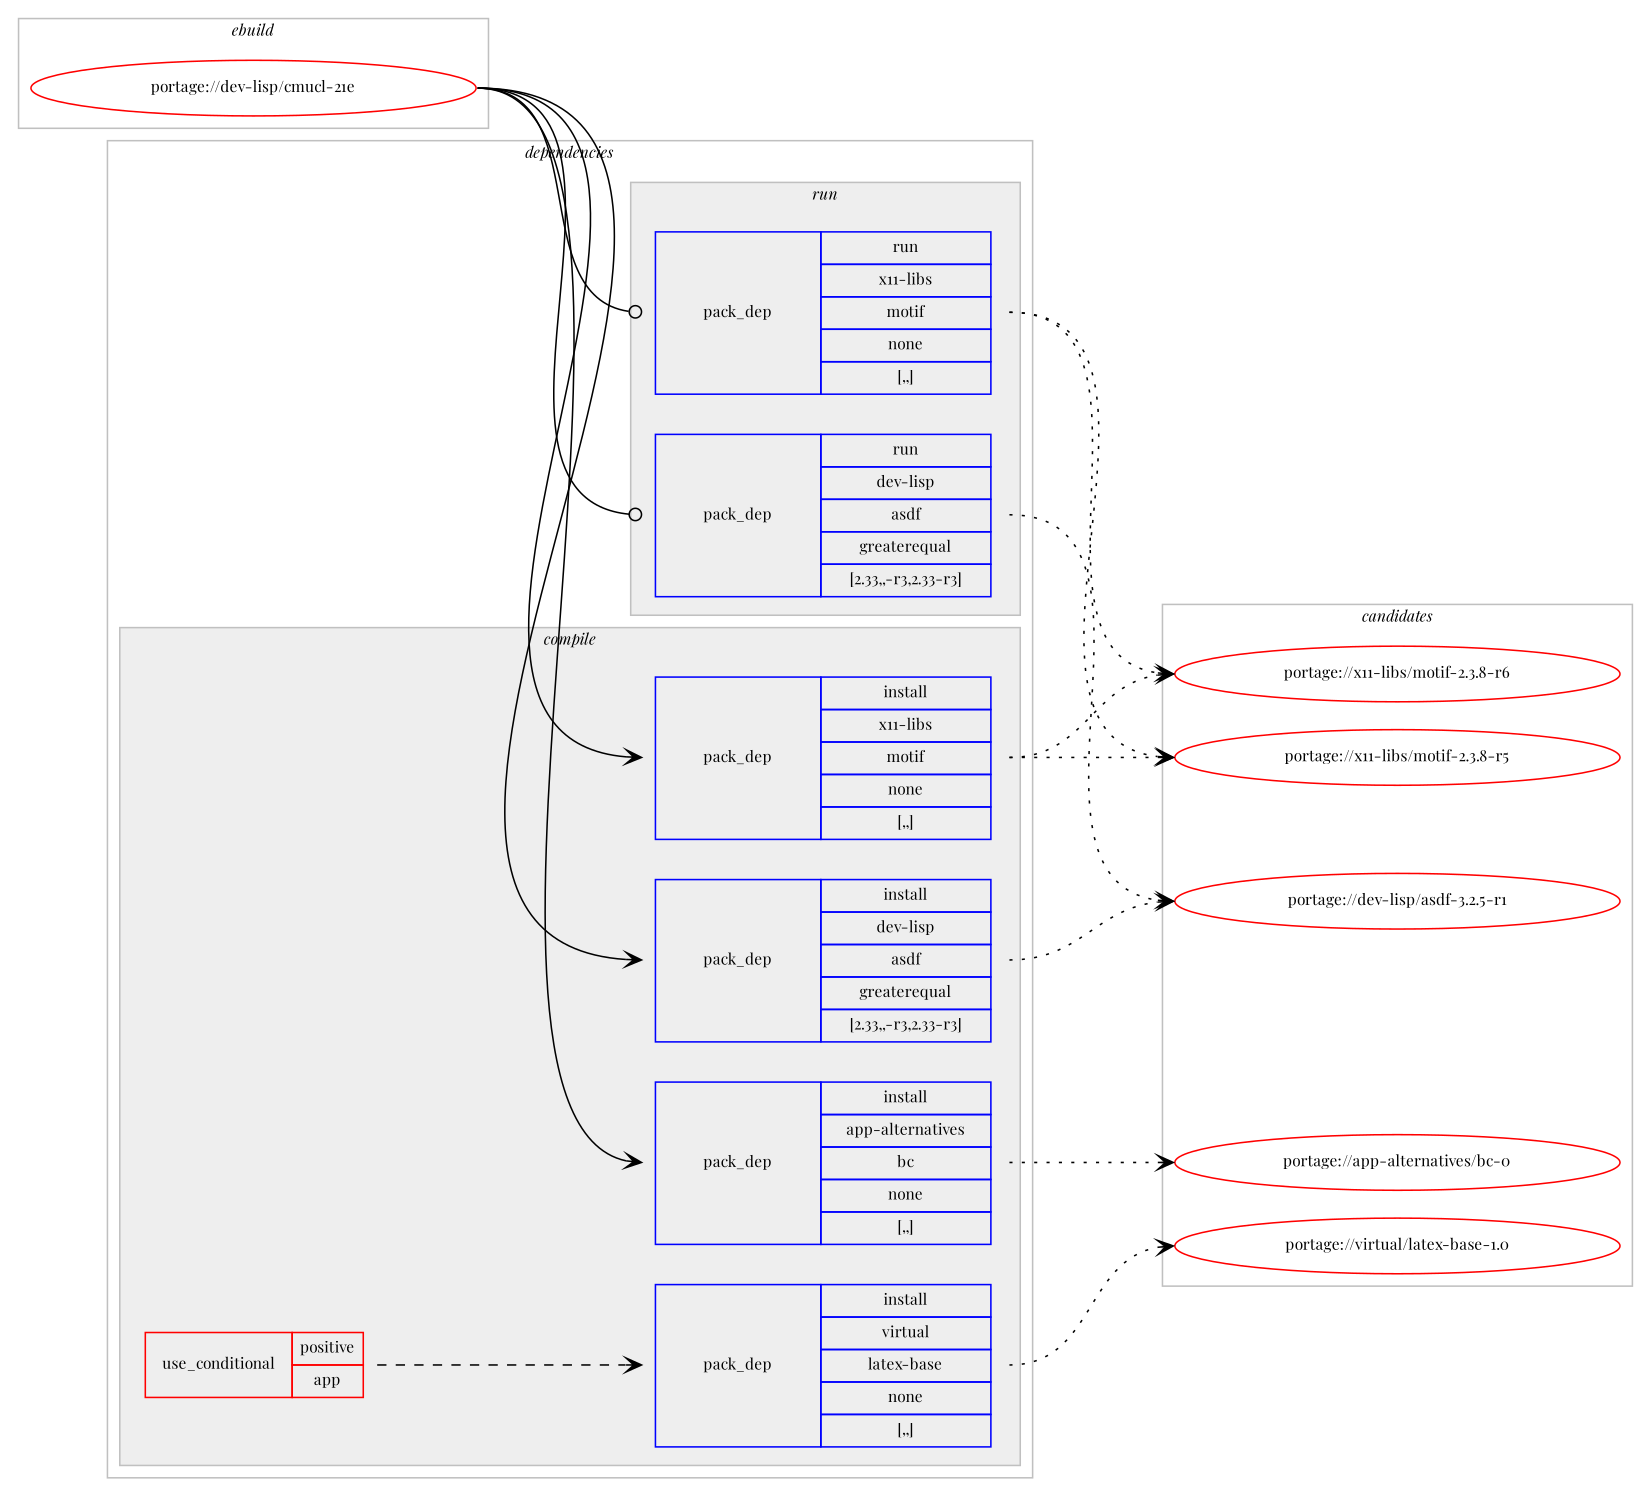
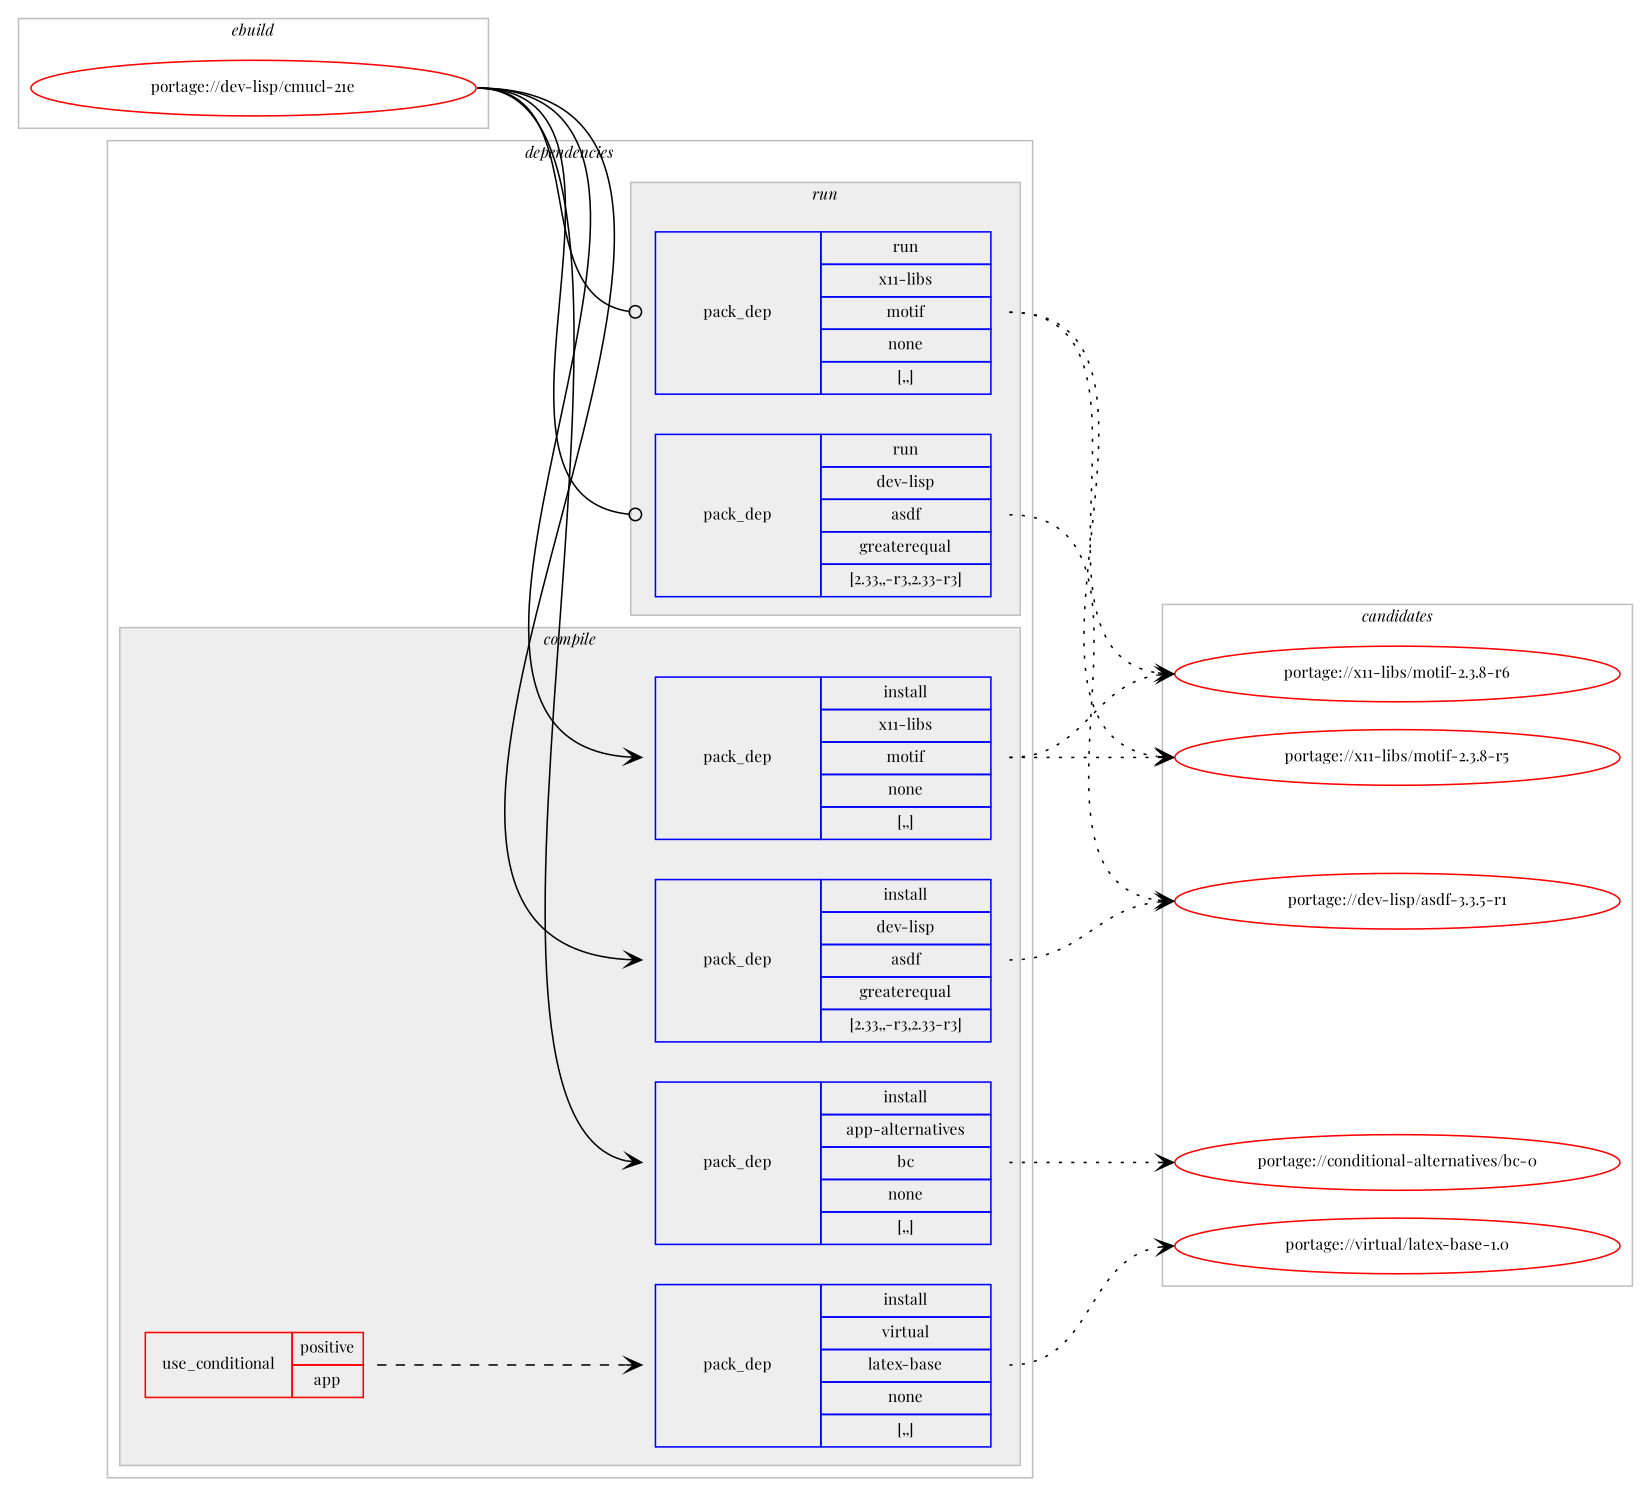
  digraph {
    compound=true
    concentrate=true
    fontname="Playfair Display"
    fontsize=10
    newrank=true
    rankdir=LR
    ranksep=1.5
    node [color=red fontname="Playfair Display" fontsize=10 shape=none]
    edge [arrowhead=vee fontname="Playfair Display" headport=w style=dotted tailport=e weight=100]
    n1 [label="portage://dev-lisp/cmucl-21e" width=4 shape=""]
    n2 [color=blue label=<<TABLE BORDER="0" CELLBORDER="1" CELLSPACING="0" CELLPADDING="4" WIDTH="220"><TR><TD ROWSPAN="6" CELLPADDING="30">pack_dep</TD></TR><TR><TD WIDTH="110">install</TD></TR><TR><TD>virtual</TD></TR><TR><TD>latex-base</TD></TR><TR><TD>none</TD></TR><TR><TD>[,,]</TD></TR></TABLE>>]
    n3 [label=<<TABLE BORDER="0" CELLBORDER="1" CELLSPACING="0" CELLPADDING="4"><TR><TD ROWSPAN="3" CELLPADDING="10">use_conditional</TD></TR><TR><TD>positive</TD></TR><TR><TD>app</TD></TR></TABLE>>]
    n4 [color=blue label=<<TABLE BORDER="0" CELLBORDER="1" CELLSPACING="0" CELLPADDING="4" WIDTH="220"><TR><TD ROWSPAN="6" CELLPADDING="30">pack_dep</TD></TR><TR><TD WIDTH="110">install</TD></TR><TR><TD>app-alternatives</TD></TR><TR><TD>bc</TD></TR><TR><TD>none</TD></TR><TR><TD>[,,]</TD></TR></TABLE>>]
    n5 [color=blue label=<<TABLE BORDER="0" CELLBORDER="1" CELLSPACING="0" CELLPADDING="4" WIDTH="220"><TR><TD ROWSPAN="6" CELLPADDING="30">pack_dep</TD></TR><TR><TD WIDTH="110">install</TD></TR><TR><TD>dev-lisp</TD></TR><TR><TD>asdf</TD></TR><TR><TD>greaterequal</TD></TR><TR><TD>[2.33,,-r3,2.33-r3]</TD></TR></TABLE>>]
    n6 [color=blue label=<<TABLE BORDER="0" CELLBORDER="1" CELLSPACING="0" CELLPADDING="4" WIDTH="220"><TR><TD ROWSPAN="6" CELLPADDING="30">pack_dep</TD></TR><TR><TD WIDTH="110">install</TD></TR><TR><TD>x11-libs</TD></TR><TR><TD>motif</TD></TR><TR><TD>none</TD></TR><TR><TD>[,,]</TD></TR></TABLE>>]
    n7 [color=blue label=<<TABLE BORDER="0" CELLBORDER="1" CELLSPACING="0" CELLPADDING="4" WIDTH="220"><TR><TD ROWSPAN="6" CELLPADDING="30">pack_dep</TD></TR><TR><TD WIDTH="110">run</TD></TR><TR><TD>dev-lisp</TD></TR><TR><TD>asdf</TD></TR><TR><TD>greaterequal</TD></TR><TR><TD>[2.33,,-r3,2.33-r3]</TD></TR></TABLE>>]
    n8 [color=blue label=<<TABLE BORDER="0" CELLBORDER="1" CELLSPACING="0" CELLPADDING="4" WIDTH="220"><TR><TD ROWSPAN="6" CELLPADDING="30">pack_dep</TD></TR><TR><TD WIDTH="110">run</TD></TR><TR><TD>x11-libs</TD></TR><TR><TD>motif</TD></TR><TR><TD>none</TD></TR><TR><TD>[,,]</TD></TR></TABLE>>]
    n9 [label="portage://virtual/latex-base-1.0" width=4 shape=""]
-   n10 [label="portage://app-alternatives/bc-0" width=4 shape=""]
-   n11 [label="portage://dev-lisp/asdf-3.2.5-r1" width=4 shape=""]
+   n10 [label="portage://conditional-alternatives/bc-0" width=4 shape=""]
+   n11 [label="portage://dev-lisp/asdf-3.3.5-r1" width=4 shape=""]
    n12 [label="portage://x11-libs/motif-2.3.8-r6" width=4 shape=""]
    n13 [label="portage://x11-libs/motif-2.3.8-r5" width=4 shape=""]
    subgraph cluster_1 {
      color=gray
      label=<<i>ebuild</i>>
      n1
    }
    subgraph cluster_2 {
      color=gray
      label=<<i>dependencies</i>>
      subgraph cluster_3 {
        color=gray
        fillcolor="#eeeeee"
        label=<<i>compile</i>>
        style=filled
        subgraph sub_4 {
          color=gray
          fillcolor="#eeeeee"
          label=<<i>compile</i>>
          style=filled
          n3
          subgraph sub_5 {
            color=gray
            fillcolor="#eeeeee"
            label=<<i>compile</i>>
            style=filled
            n2
          }
        }
        subgraph sub_6 {
          color=gray
          fillcolor="#eeeeee"
          label=<<i>compile</i>>
          style=filled
          n4
        }
        subgraph sub_7 {
          color=gray
          fillcolor="#eeeeee"
          label=<<i>compile</i>>
          style=filled
          n5
        }
        subgraph sub_8 {
          color=gray
          fillcolor="#eeeeee"
          label=<<i>compile</i>>
          style=filled
          n6
        }
      }
      subgraph cluster_9 {
        color=gray
        fillcolor="#eeeeee"
        label=<<i>compile and run</i>>
        style=filled
      }
      subgraph cluster_10 {
        color=gray
        fillcolor="#eeeeee"
        label=<<i>run</i>>
        style=filled
        subgraph sub_11 {
          color=gray
          fillcolor="#eeeeee"
          label=<<i>run</i>>
          style=filled
          n7
        }
        subgraph sub_12 {
          color=gray
          fillcolor="#eeeeee"
          label=<<i>run</i>>
          style=filled
          n8
        }
      }
    }
    subgraph cluster_13 {
      color=gray
      label=<<i>candidates</i>>
      rank=same
      subgraph sub_14 {
        color=black
        label=<<i>candidates</i>>
        nodesep=1
        rank=same
        n9
      }
      subgraph sub_15 {
        color=black
        label=<<i>candidates</i>>
        nodesep=1
        rank=same
        n10
      }
      subgraph sub_16 {
        color=black
        label=<<i>candidates</i>>
        nodesep=1
        rank=same
        n11
      }
      subgraph sub_17 {
        color=black
        label=<<i>candidates</i>>
        nodesep=1
        rank=same
        n12
        n13
      }
      subgraph sub_18 {
        color=black
        label=<<i>candidates</i>>
        nodesep=1
        rank=same
        n11
      }
      subgraph sub_19 {
        color=black
        label=<<i>candidates</i>>
        nodesep=1
        rank=same
        n12
        n13
      }
    }
    n1 -> n4 [style=solid weight=20]
    n1 -> n5 [style=solid weight=20]
    n1 -> n6 [style=solid weight=20]
    n1 -> n7 [arrowhead=odot style=solid weight=20]
    n1 -> n8 [arrowhead=odot style=solid weight=20]
    n2 -> n9
    n3 -> n2 [style=dashed weight=20]
    n4 -> n10
    n5 -> n11
    n6 -> n12
    n6 -> n13
    n7 -> n11
    n8 -> n12
    n8 -> n13
  }
